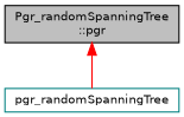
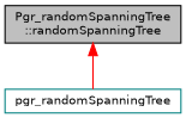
  digraph {
    rankdir=TB
    fontname="DejaVu Sans"
    node [fontname="DejaVu Sans" fontsize=10 shape=record style=filled]
-   n1 [color=black fillcolor=grey75 fontcolor=black height=0.2 label="Pgr_randomSpanningTree\l::pgr" width=0.4]
+   n1 [color=black fillcolor=grey75 fontcolor=black height=0.2 label="Pgr_randomSpanningTree\l::randomSpanningTree" width=0.4]
    n2 [color=teal fillcolor=white height=0.2 label=pgr_randomSpanningTree width=0.4]
    n1 -> n2 [color=red dir=back fontname="DejaVu Sans" fontsize=10 labelfontname=Helvetica labelfontsize=10 style=solid]
  }
